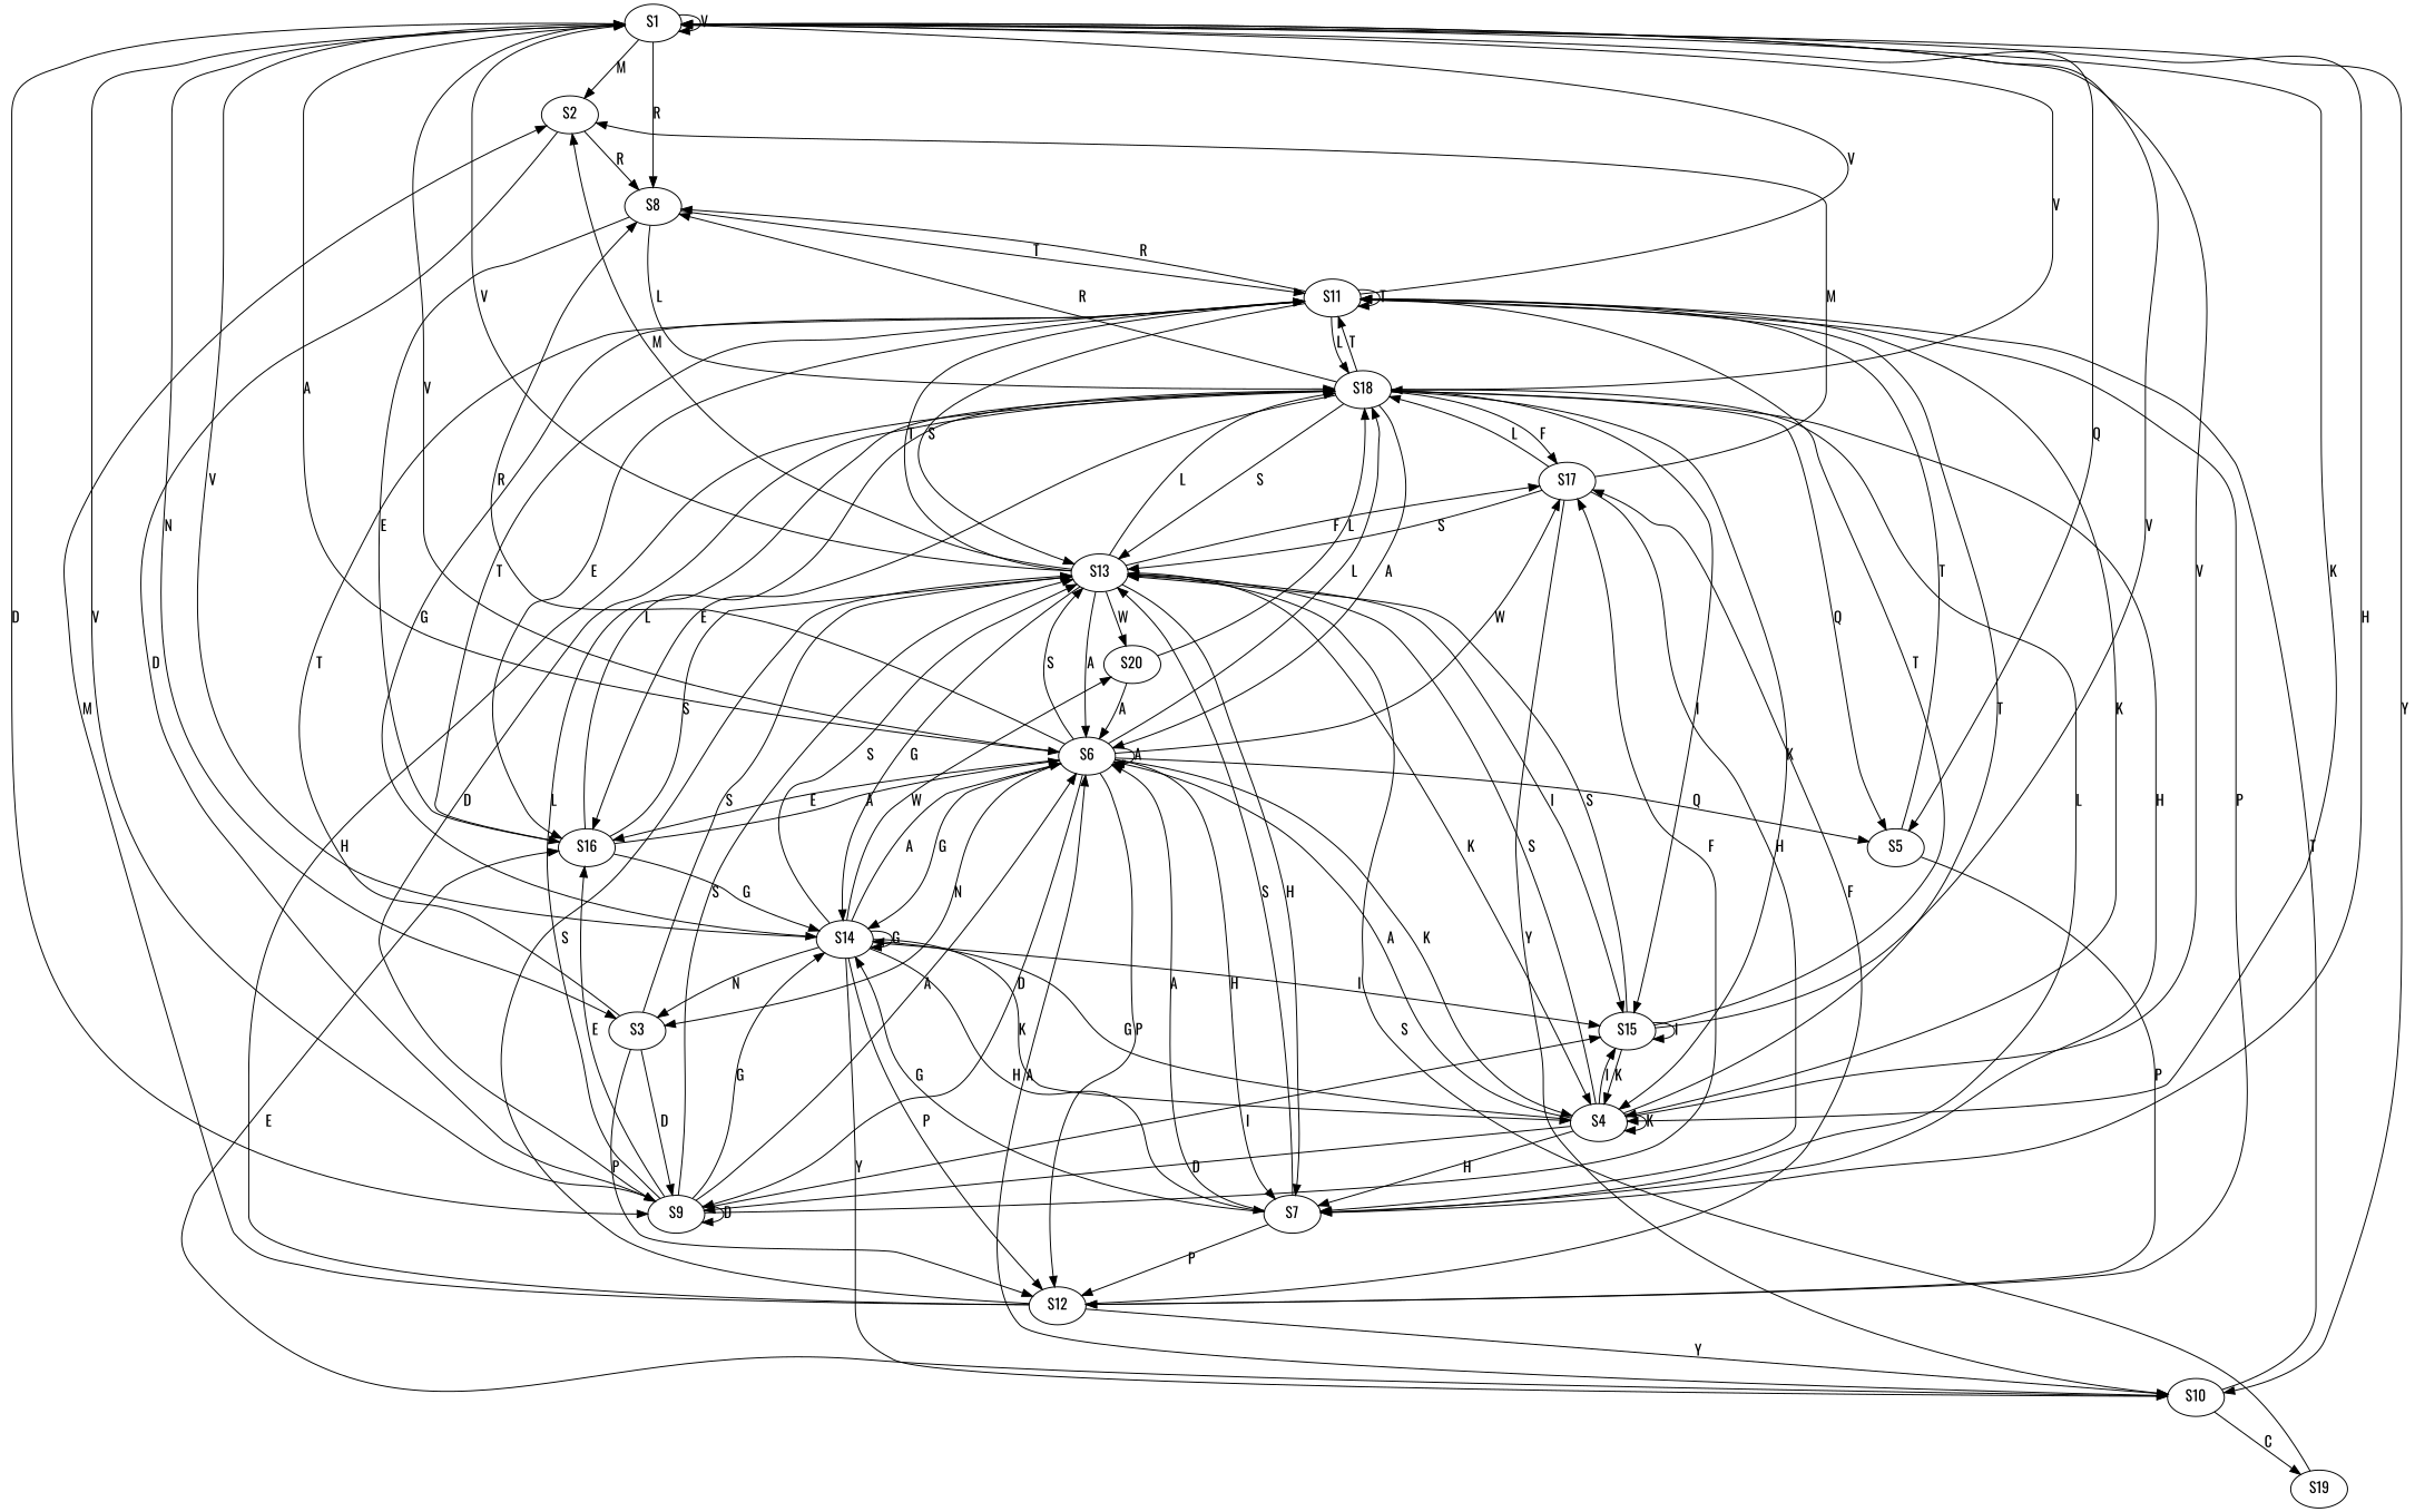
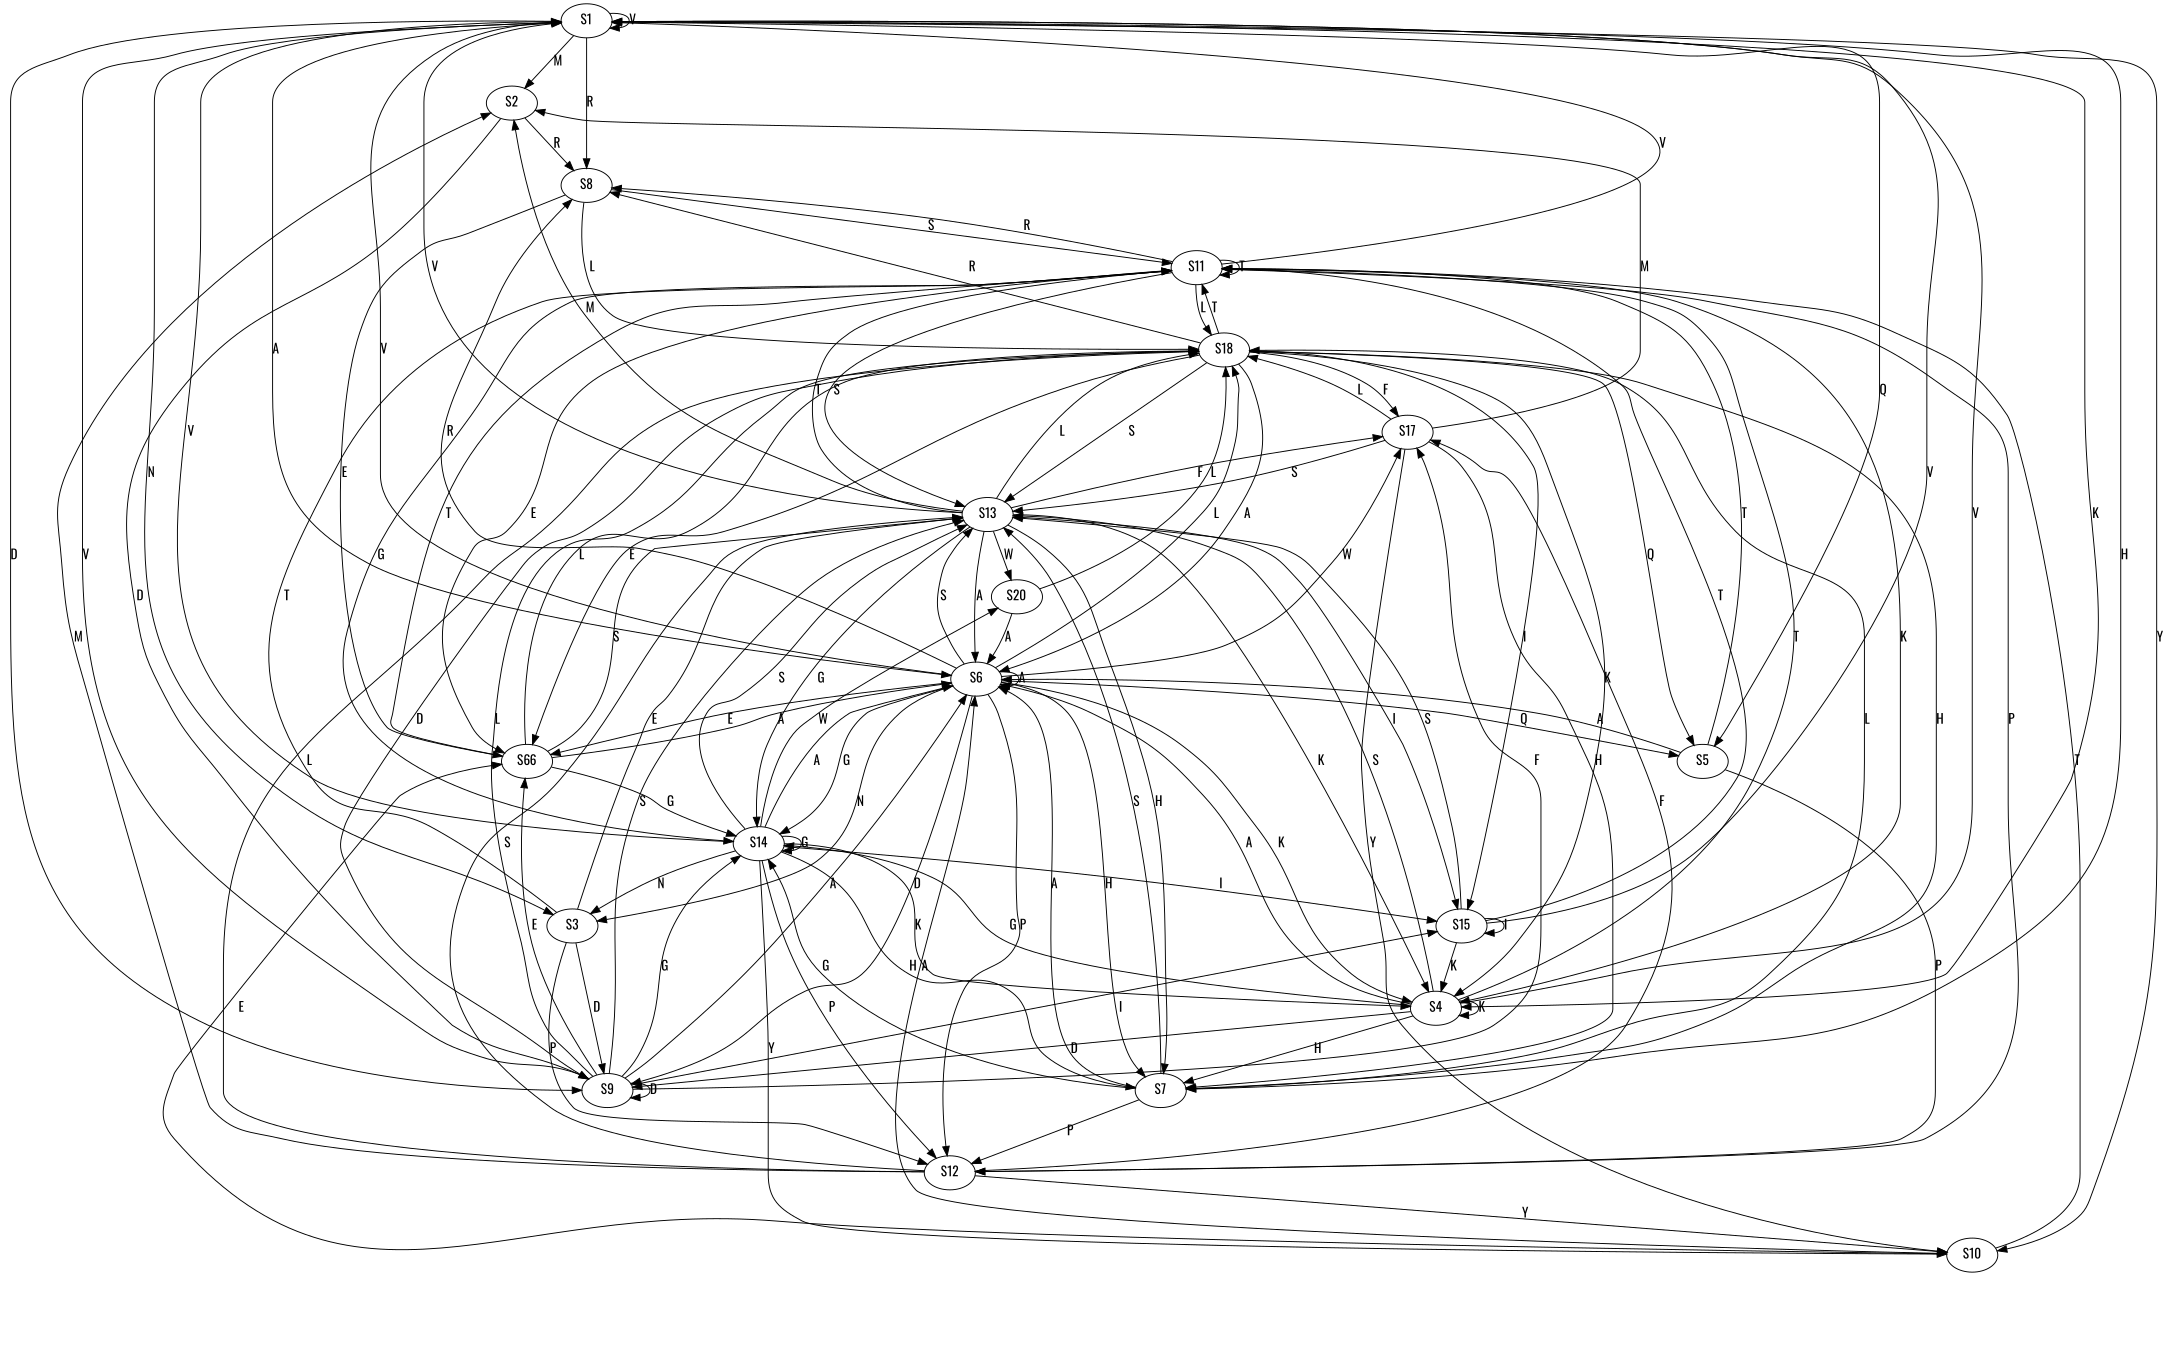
  strict digraph {
    fontname=Oswald
    node [fontname=Oswald]
    edge [fontname=Oswald]
    S1
    S2
    S3
    S4
    S5
    S6
    S7
    S8
    S9
    S10
    S11
    S12
    S13
    S14
    S15
-   S16
+   S16 [label=S66]
    S17
    S18
-   S19
    S20
    S1 -> S1 [label=V]
    S1 -> S2 [label=M]
    S1 -> S3 [label=N]
    S1 -> S4 [label=K]
    S1 -> S5 [label=Q]
    S1 -> S6 [label=A]
    S1 -> S7 [label=H]
    S1 -> S8 [label=R]
    S1 -> S9 [label=D]
    S1 -> S10 [label=Y]
    S2 -> S8 [label=R]
    S2 -> S9 [label=D]
    S3 -> S9 [label=D]
    S3 -> S11 [label=T]
    S3 -> S12 [label=P]
-   S3 -> S13 [label=S]
+   S3 -> S13 [label=E]
    S4 -> S1 [label=V]
    S4 -> S4 [label=K]
    S4 -> S6 [label=A]
    S4 -> S7 [label=H]
    S4 -> S9 [label=D]
    S4 -> S11 [label=T]
    S4 -> S13 [label=S]
    S4 -> S14 [label=G]
-   S4 -> S15 [label=I]
+   S5 -> S6 [label=A]
    S5 -> S11 [label=T]
    S5 -> S12 [label=P]
    S6 -> S1 [label=V]
    S6 -> S3 [label=N]
    S6 -> S4 [label=K]
    S6 -> S5 [label=Q]
    S6 -> S6 [label=A]
    S6 -> S7 [label=H]
    S6 -> S8 [label=R]
    S6 -> S9 [label=D]
    S6 -> S12 [label=P]
    S6 -> S13 [label=S]
    S6 -> S14 [label=G]
    S6 -> S16 [label=E]
    S6 -> S17 [label=W]
    S6 -> S18 [label=L]
    S7 -> S6 [label=A]
    S7 -> S12 [label=P]
    S7 -> S13 [label=S]
    S7 -> S14 [label=G]
    S7 -> S18 [label=L]
-   S8 -> S11 [label=T]
+   S8 -> S11 [label=S]
    S8 -> S16 [label=E]
    S8 -> S18 [label=L]
    S9 -> S1 [label=V]
    S9 -> S6 [label=A]
    S9 -> S9 [label=D]
    S9 -> S13 [label=S]
    S9 -> S14 [label=G]
    S9 -> S15 [label=I]
    S9 -> S16 [label=E]
    S9 -> S17 [label=F]
    S9 -> S18 [label=L]
    S10 -> S6 [label=A]
    S10 -> S11 [label=T]
    S10 -> S16 [label=E]
-   S10 -> S19 [label=C]
    S11 -> S1 [label=V]
    S11 -> S4 [label=K]
    S11 -> S8 [label=R]
    S11 -> S11 [label=T]
    S11 -> S12 [label=P]
    S11 -> S13 [label=S]
    S11 -> S14 [label=G]
    S11 -> S16 [label=E]
    S11 -> S18 [label=L]
    S12 -> S2 [label=M]
    S12 -> S10 [label=Y]
    S12 -> S13 [label=S]
    S12 -> S17 [label=F]
-   S12 -> S18 [label=H]
+   S12 -> S18 [label=L]
    S13 -> S1 [label=V]
    S13 -> S2 [label=M]
    S13 -> S4 [label=K]
    S13 -> S6 [label=A]
    S13 -> S7 [label=H]
    S13 -> S11 [label=T]
    S13 -> S14 [label=G]
    S13 -> S15 [label=I]
    S13 -> S17 [label=F]
    S13 -> S18 [label=L]
    S13 -> S20 [label=W]
    S14 -> S1 [label=V]
    S14 -> S3 [label=N]
    S14 -> S4 [label=K]
    S14 -> S6 [label=A]
    S14 -> S7 [label=H]
    S14 -> S10 [label=Y]
    S14 -> S12 [label=P]
    S14 -> S13 [label=S]
    S14 -> S14 [label=G]
    S14 -> S15 [label=I]
    S14 -> S20 [label=W]
    S15 -> S1 [label=V]
    S15 -> S4 [label=K]
    S15 -> S11 [label=T]
    S15 -> S13 [label=S]
    S15 -> S15 [label=I]
    S16 -> S6 [label=A]
    S16 -> S11 [label=T]
    S16 -> S13 [label=S]
    S16 -> S14 [label=G]
    S16 -> S18 [label=L]
    S17 -> S2 [label=M]
    S17 -> S7 [label=H]
    S17 -> S10 [label=Y]
    S17 -> S13 [label=S]
    S17 -> S18 [label=L]
-   S18 -> S1 [label=V]
    S18 -> S4 [label=K]
    S18 -> S5 [label=Q]
    S18 -> S6 [label=A]
    S18 -> S7 [label=H]
    S18 -> S8 [label=R]
    S18 -> S9 [label=D]
    S18 -> S11 [label=T]
    S18 -> S13 [label=S]
    S18 -> S15 [label=I]
    S18 -> S16 [label=E]
    S18 -> S17 [label=F]
-   S19 -> S13 [label=S]
    S20 -> S6 [label=A]
    S20 -> S18 [label=L]
  }
